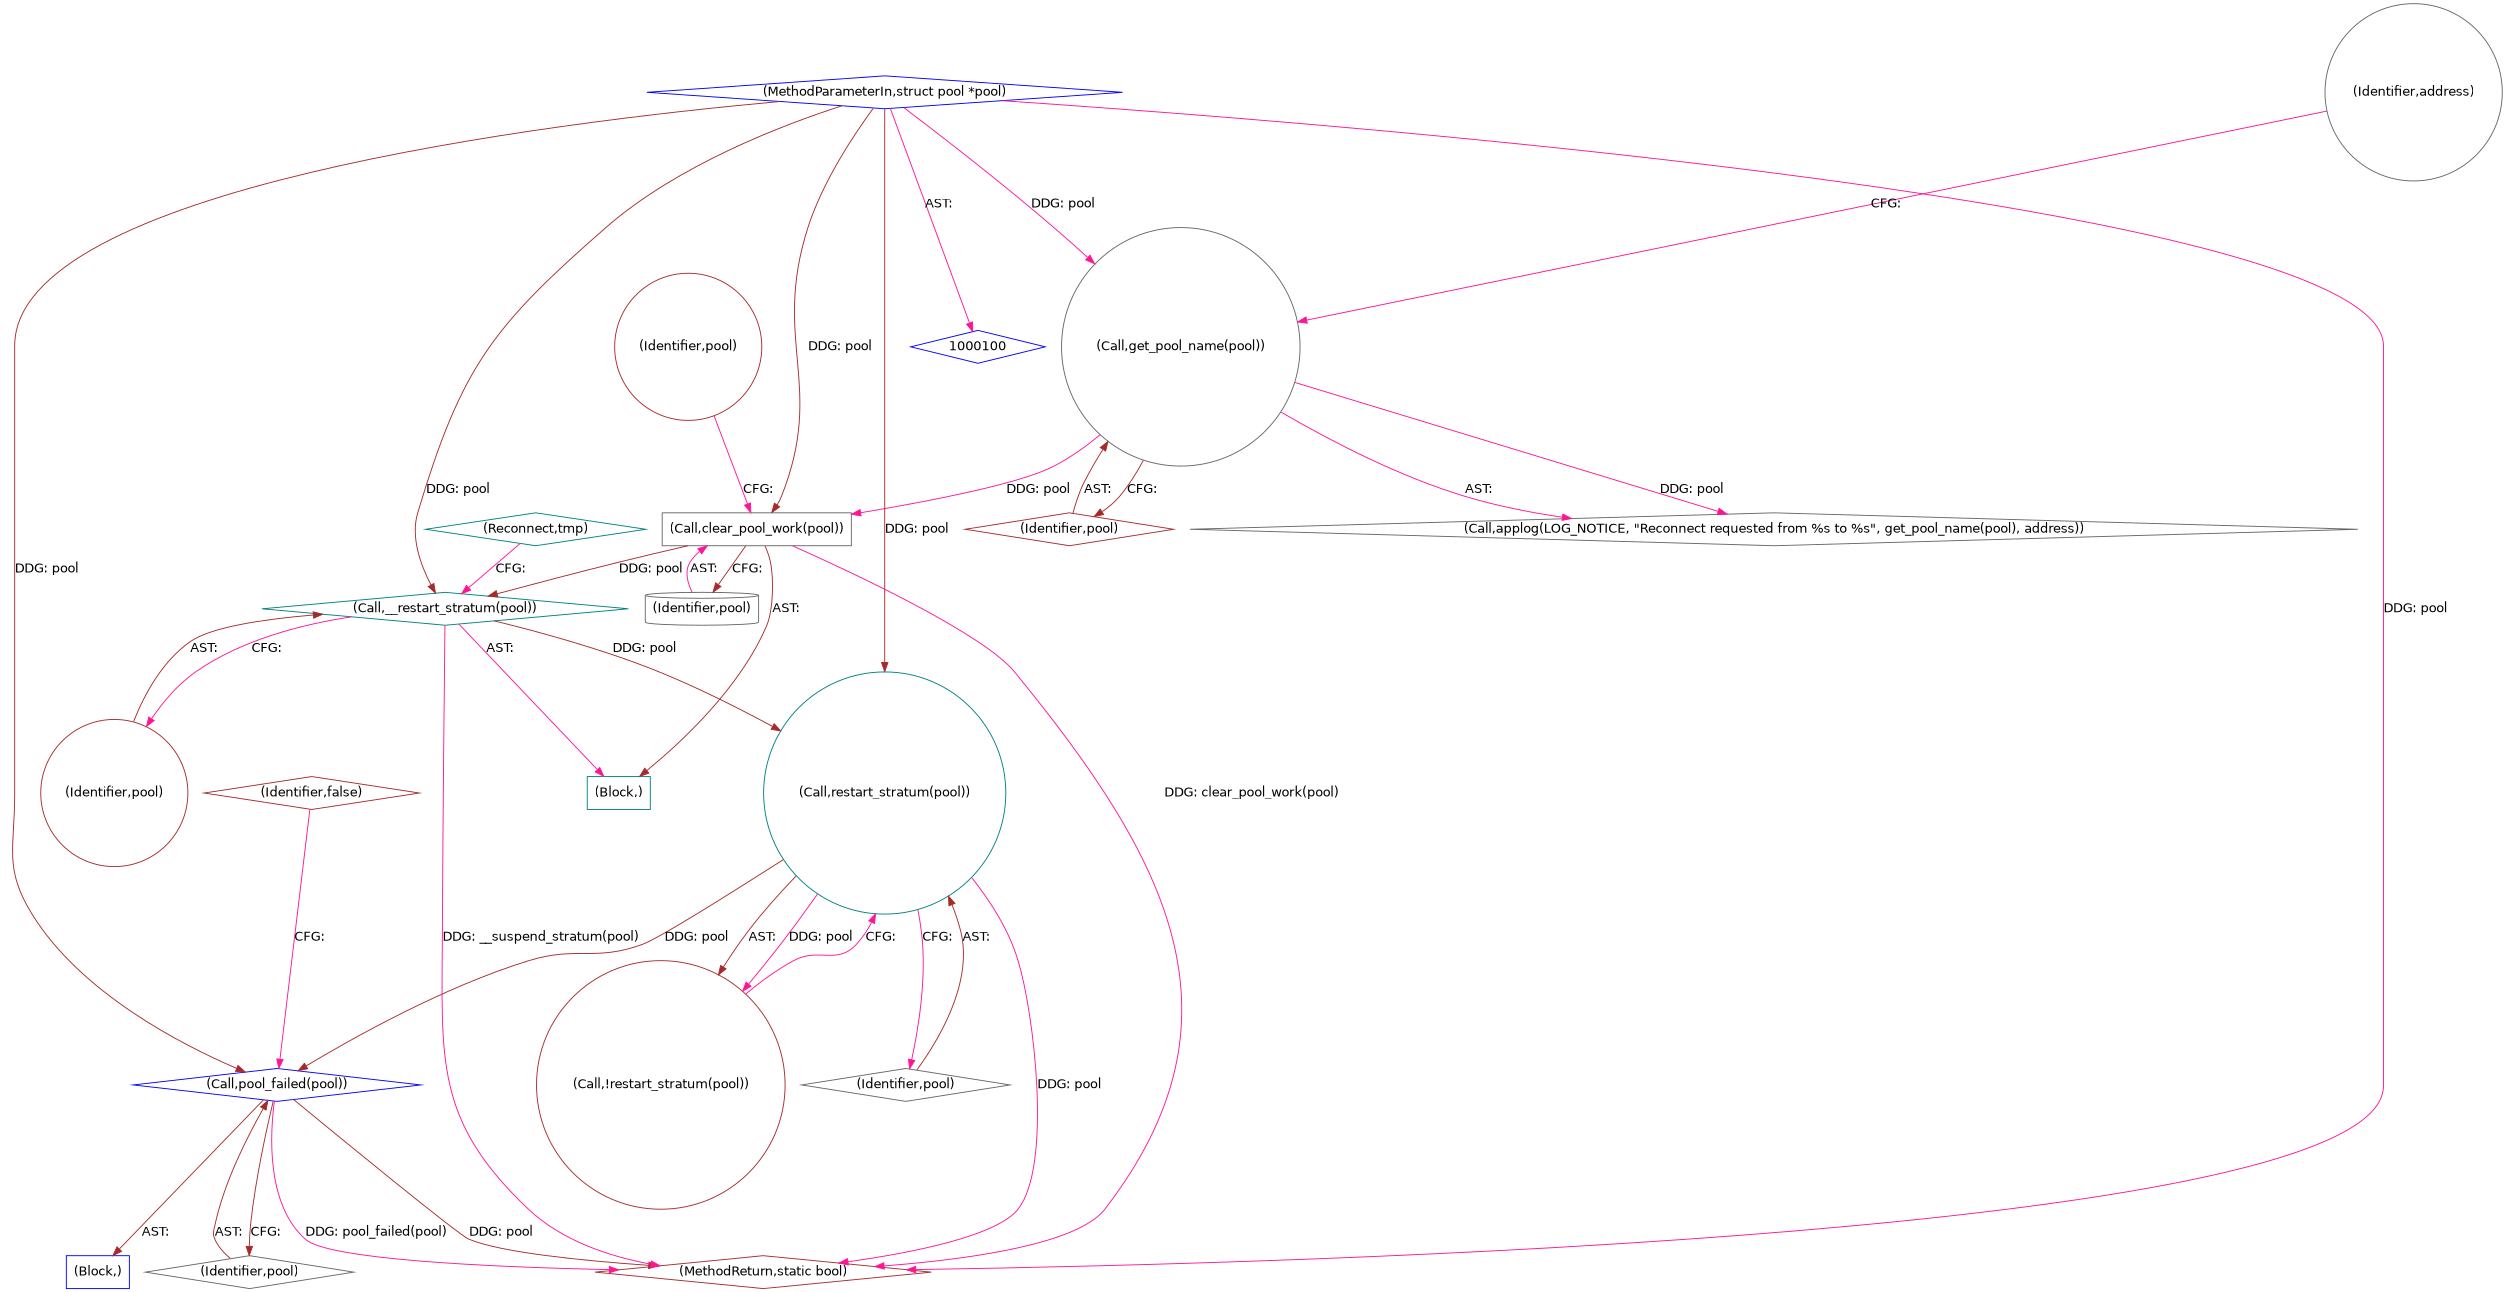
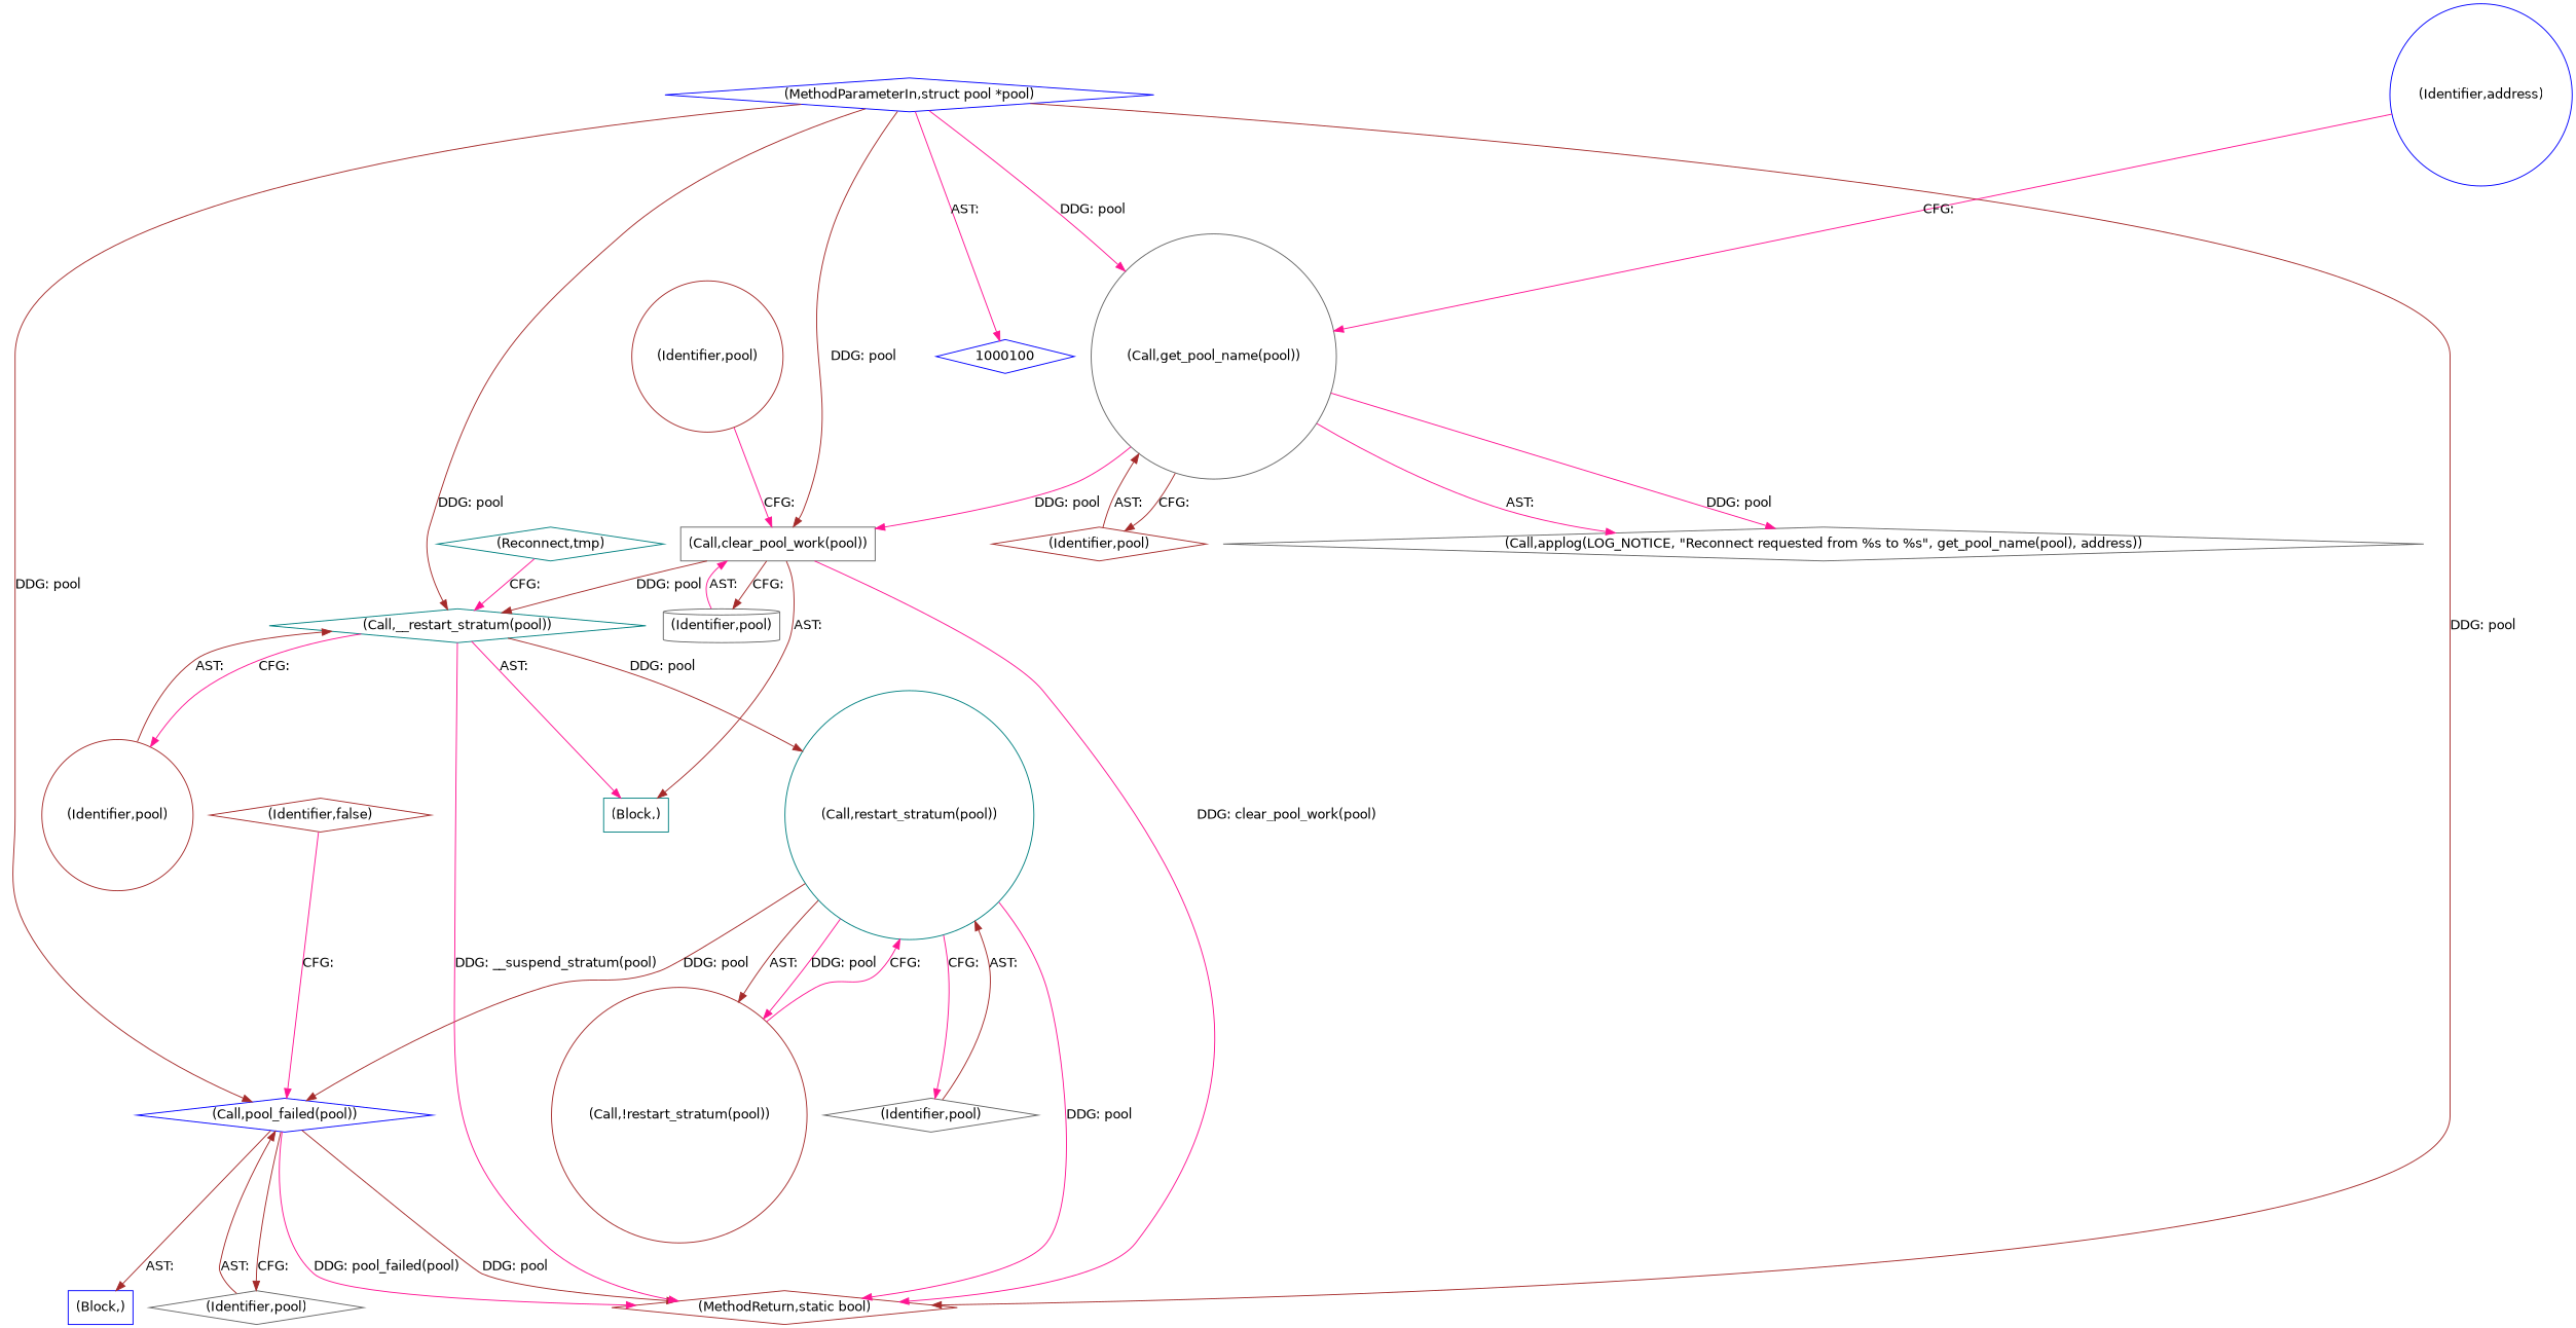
  digraph {
    fontname="DejaVu Sans"
    node [color=gray40 fontname="DejaVu Sans" shape=diamond]
    edge [color=brown fontname="DejaVu Sans"]
    n1 [color=blue label="(Call,pool_failed(pool))"]
    n2 [color=blue label="(Block,)" shape=box]
    n3 [label="(Identifier,pool)"]
    n4 [color=brown label="(MethodReturn,static bool)"]
    n5 [color=teal label="(Call,restart_stratum(pool))" shape=circle]
    n6 [color=brown label="(Call,!restart_stratum(pool))" shape=circle]
    n7 [label="(Identifier,pool)"]
    n8 [color=teal label="(Call,__restart_stratum(pool))"]
    n9 [color=brown label="(Identifier,pool)" shape=circle]
    n10 [color=teal label="(Block,)" shape=box]
    n11 [label="(Call,clear_pool_work(pool))" shape=box]
    n12 [label="(Identifier,pool)" shape=cylinder]
    n13 [label="(Call,get_pool_name(pool))" shape=circle]
    n14 [label="(Call,applog(LOG_NOTICE, \"Reconnect requested from %s to %s\", get_pool_name(pool), address))"]
    n15 [color=brown label="(Identifier,pool)"]
    n16 [color=blue label="(MethodParameterIn,struct pool *pool)"]
    1000100 [color=blue]
    n18 [color=brown label="(Identifier,pool)" shape=circle]
    n19 [color=brown label="(Identifier,false)"]
-   n20 [label="(Identifier,address)" shape=circle]
+   n20 [color=blue label="(Identifier,address)" shape=circle]
    n21 [color=teal label="(Reconnect,tmp)"]
    n1 -> n2 [label="AST: "]
    n1 -> n3 [label="CFG: "]
    n1 -> n4 [label="DDG: pool"]
    n1 -> n4 [color=deeppink label="DDG: pool_failed(pool)"]
    n3 -> n1 [label="AST: "]
    n5 -> n1 [label="DDG: pool"]
    n5 -> n4 [color=deeppink label="DDG: pool"]
    n5 -> n6 [label="AST: "]
    n5 -> n6 [color=deeppink label="DDG: pool"]
    n5 -> n7 [color=deeppink label="CFG: "]
    n6 -> n5 [color=deeppink label="CFG: "]
    n7 -> n5 [label="AST: "]
    n8 -> n4 [color=deeppink label="DDG: __suspend_stratum(pool)"]
    n8 -> n5 [label="DDG: pool"]
    n8 -> n9 [color=deeppink label="CFG: "]
    n8 -> n10 [color=deeppink label="AST: "]
    n9 -> n8 [label="AST: "]
    n11 -> n4 [color=deeppink label="DDG: clear_pool_work(pool)"]
    n11 -> n8 [label="DDG: pool"]
    n11 -> n10 [label="AST: "]
    n11 -> n12 [label="CFG: "]
    n12 -> n11 [color=deeppink label="AST: "]
    n13 -> n11 [color=deeppink label="DDG: pool"]
    n13 -> n14 [color=deeppink label="AST: "]
    n13 -> n14 [color=deeppink label="DDG: pool"]
    n13 -> n15 [label="CFG: "]
    n15 -> n13 [label="AST: "]
    n16 -> n1 [label="DDG: pool"]
-   n16 -> n4 [color=deeppink label="DDG: pool"]
-   n16 -> n5 [label="DDG: pool"]
+   n16 -> n4 [label="DDG: pool"]
    n16 -> n8 [label="DDG: pool"]
    n16 -> n11 [label="DDG: pool"]
    n16 -> n13 [color=deeppink label="DDG: pool"]
    n16 -> 1000100 [color=deeppink label="AST: "]
    n18 -> n11 [color=deeppink label="CFG: "]
    n19 -> n1 [color=deeppink label="CFG: "]
    n20 -> n13 [color=deeppink label="CFG: "]
    n21 -> n8 [color=deeppink label="CFG: "]
  }
